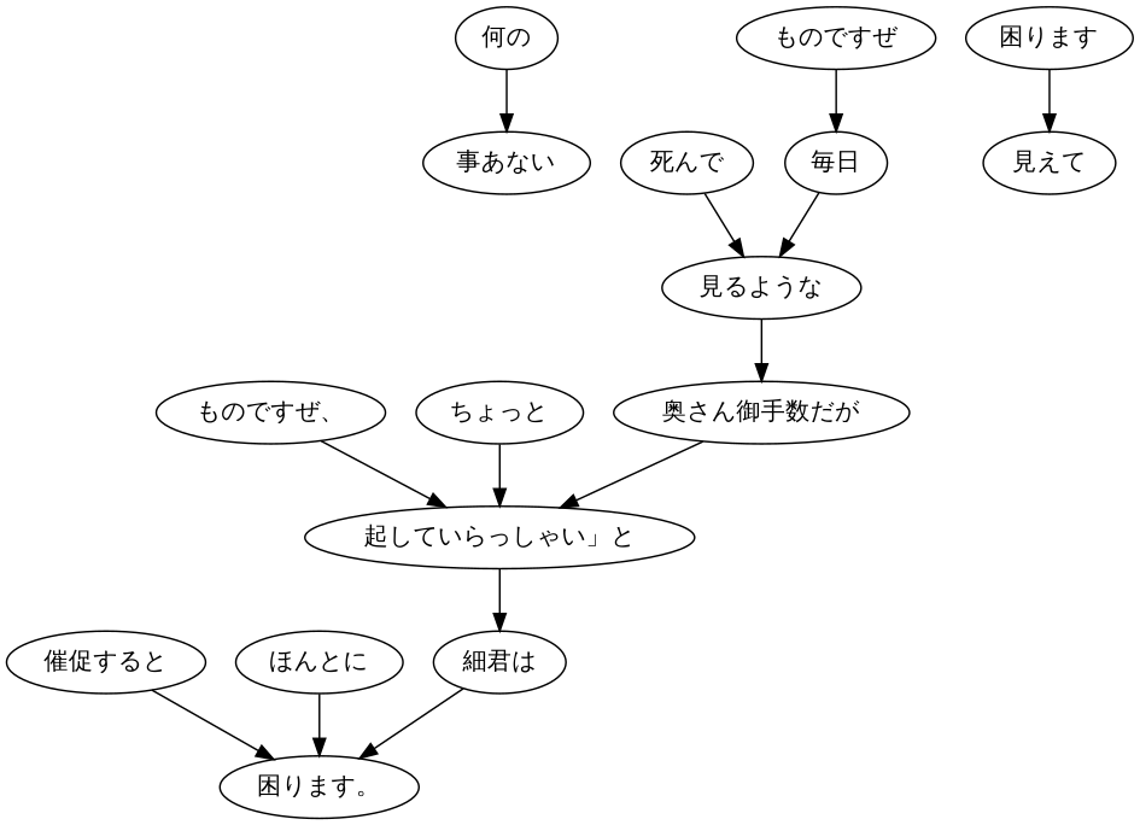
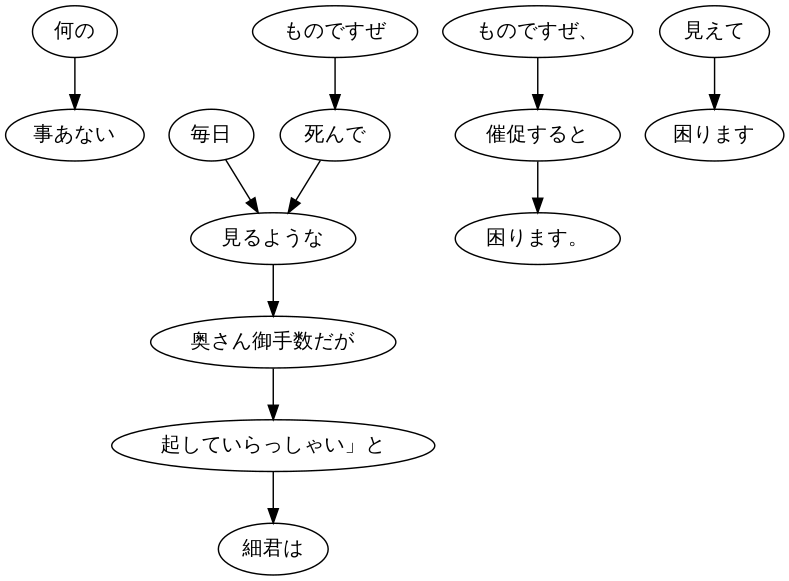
  digraph {
    fontname=Montserrat
    node [fontname=Montserrat]
    edge [fontname=Montserrat]
    n1 [label="何の"]
    n2 [label="事あない"]
    n3 [label="毎日"]
    n4 [label="見るような"]
    n5 [label="奥さん御手数だが"]
    n6 [label="ものですぜ"]
    n7 [label="死んで"]
    n8 [label="ものですぜ、"]
    n9 [label="起していらっしゃい」と"]
    n10 [label="細君は"]
-   n11 [label="ちょっと"]
    n12 [label="催促すると"]
    n13 [label="困ります。"]
    n14 [label="困ります"]
    n15 [label="見えて"]
-   n16 [label="ほんとに"]
    n1 -> n2
    n3 -> n4
    n4 -> n5
    n5 -> n9
-   n6 -> n3
+   n6 -> n7
    n7 -> n4
-   n8 -> n9
+   n8 -> n12
    n9 -> n10
-   n10 -> n13
-   n11 -> n9
    n12 -> n13
-   n14 -> n15
-   n16 -> n13
+   n15 -> n14
  }
